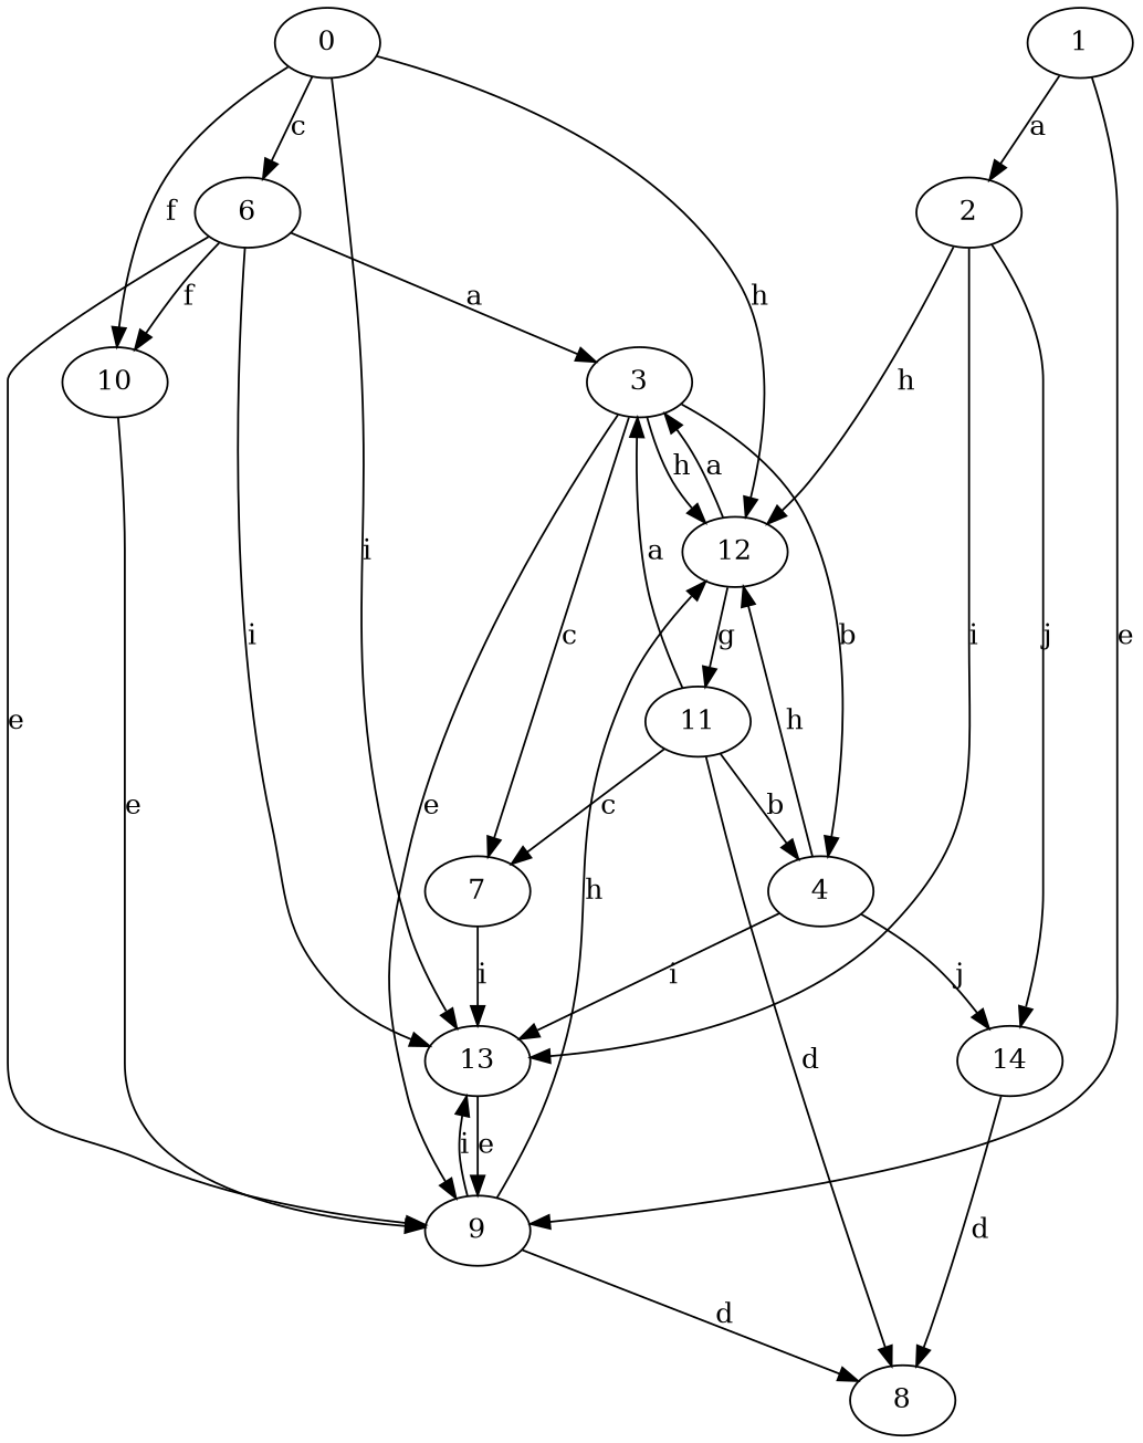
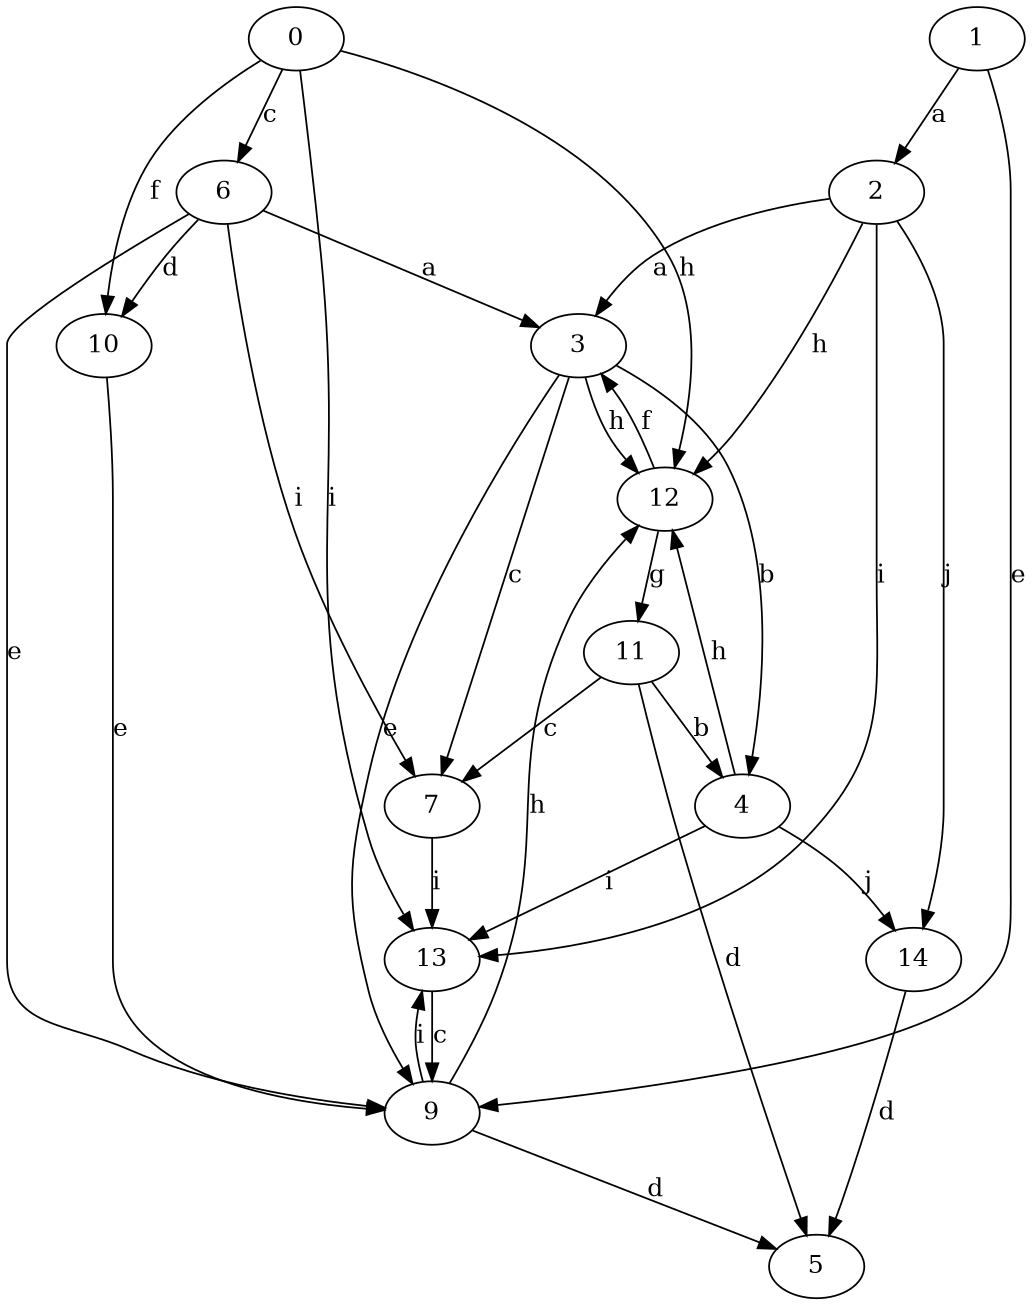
  strict digraph {
    2
    3
    12
    13
    14
    4
    7
    9
    11
-   8
+   8 [label=5]
    0
    6
    10
    1
-   11 -> 3 [label=a]
+   2 -> 3 [label=a]
    2 -> 12 [label=h]
    2 -> 13 [label=i]
    2 -> 14 [label=j]
    3 -> 12 [label=h]
    3 -> 4 [label=b]
    3 -> 7 [label=c]
    3 -> 9 [label=e]
-   12 -> 3 [label=a]
+   12 -> 3 [label=f]
    12 -> 11 [label=g]
-   13 -> 9 [label=e]
+   13 -> 9 [label=c]
    14 -> 8 [label=d]
    4 -> 12 [label=h]
    4 -> 13 [label=i]
    4 -> 14 [label=j]
    7 -> 13 [label=i]
    9 -> 12 [label=h]
    9 -> 13 [label=i]
    9 -> 8 [label=d]
    11 -> 4 [label=b]
    11 -> 7 [label=c]
    11 -> 8 [label=d]
    0 -> 12 [label=h]
    0 -> 13 [label=i]
    0 -> 6 [label=c]
    0 -> 10 [label=f]
    6 -> 3 [label=a]
-   6 -> 13 [label=i]
+   6 -> 7 [label=i]
    6 -> 9 [label=e]
-   6 -> 10 [label=f]
+   6 -> 10 [label=d]
    10 -> 9 [label=e]
    1 -> 2 [label=a]
    1 -> 9 [label=e]
  }
